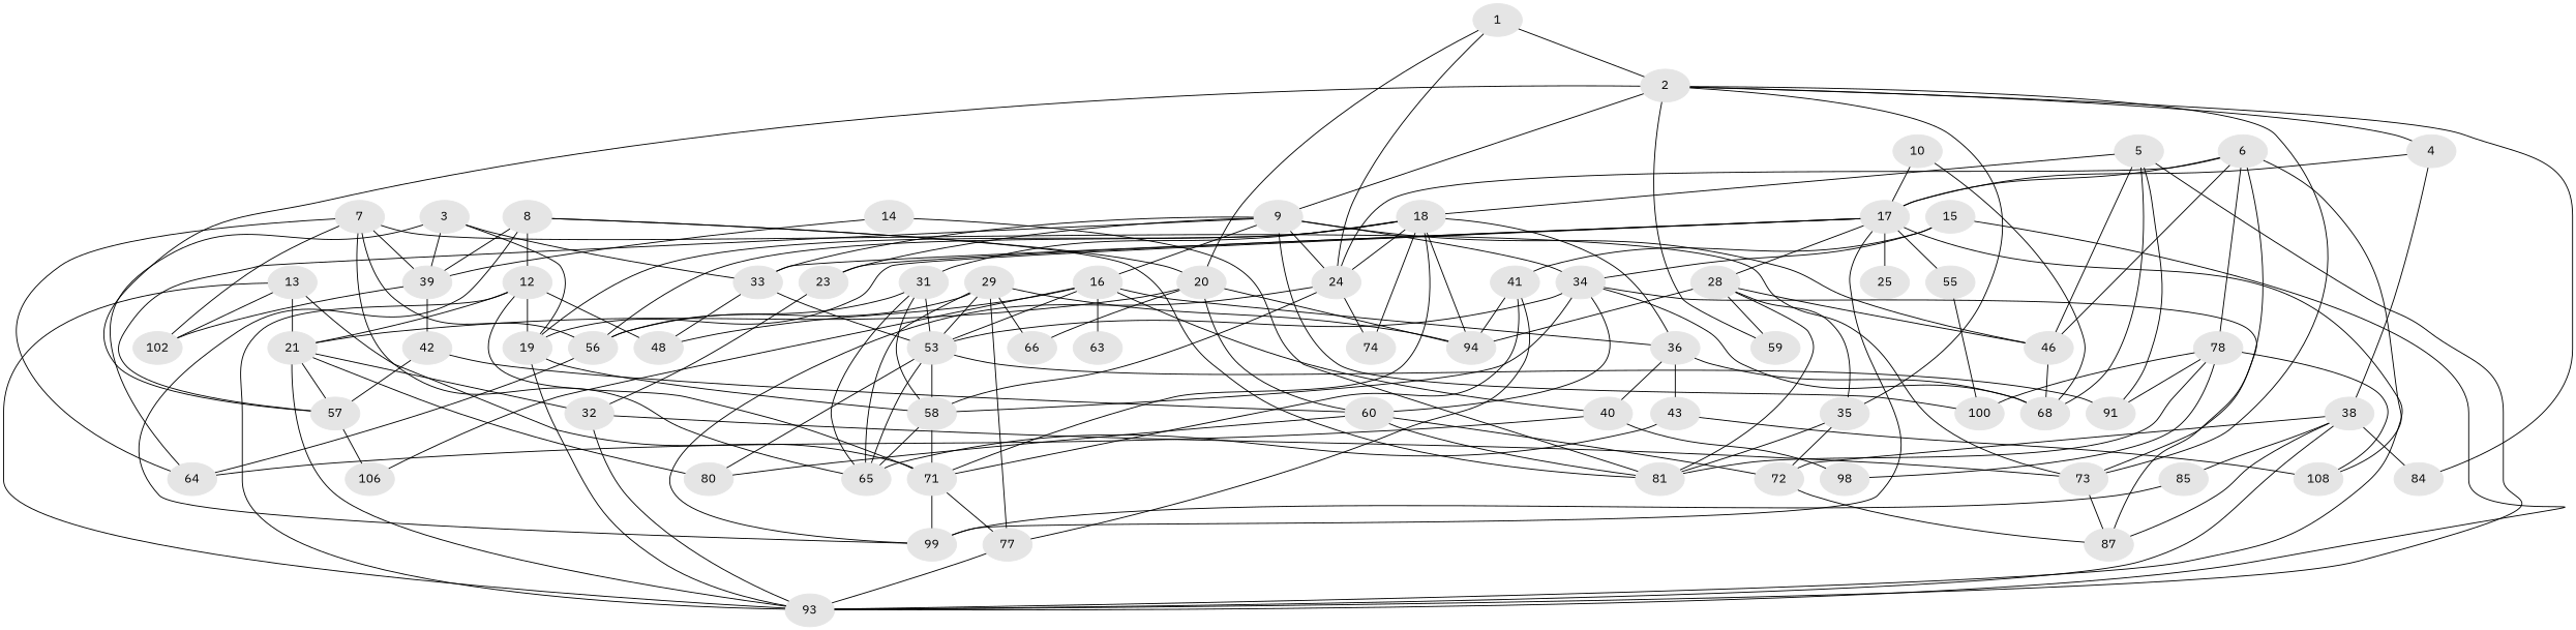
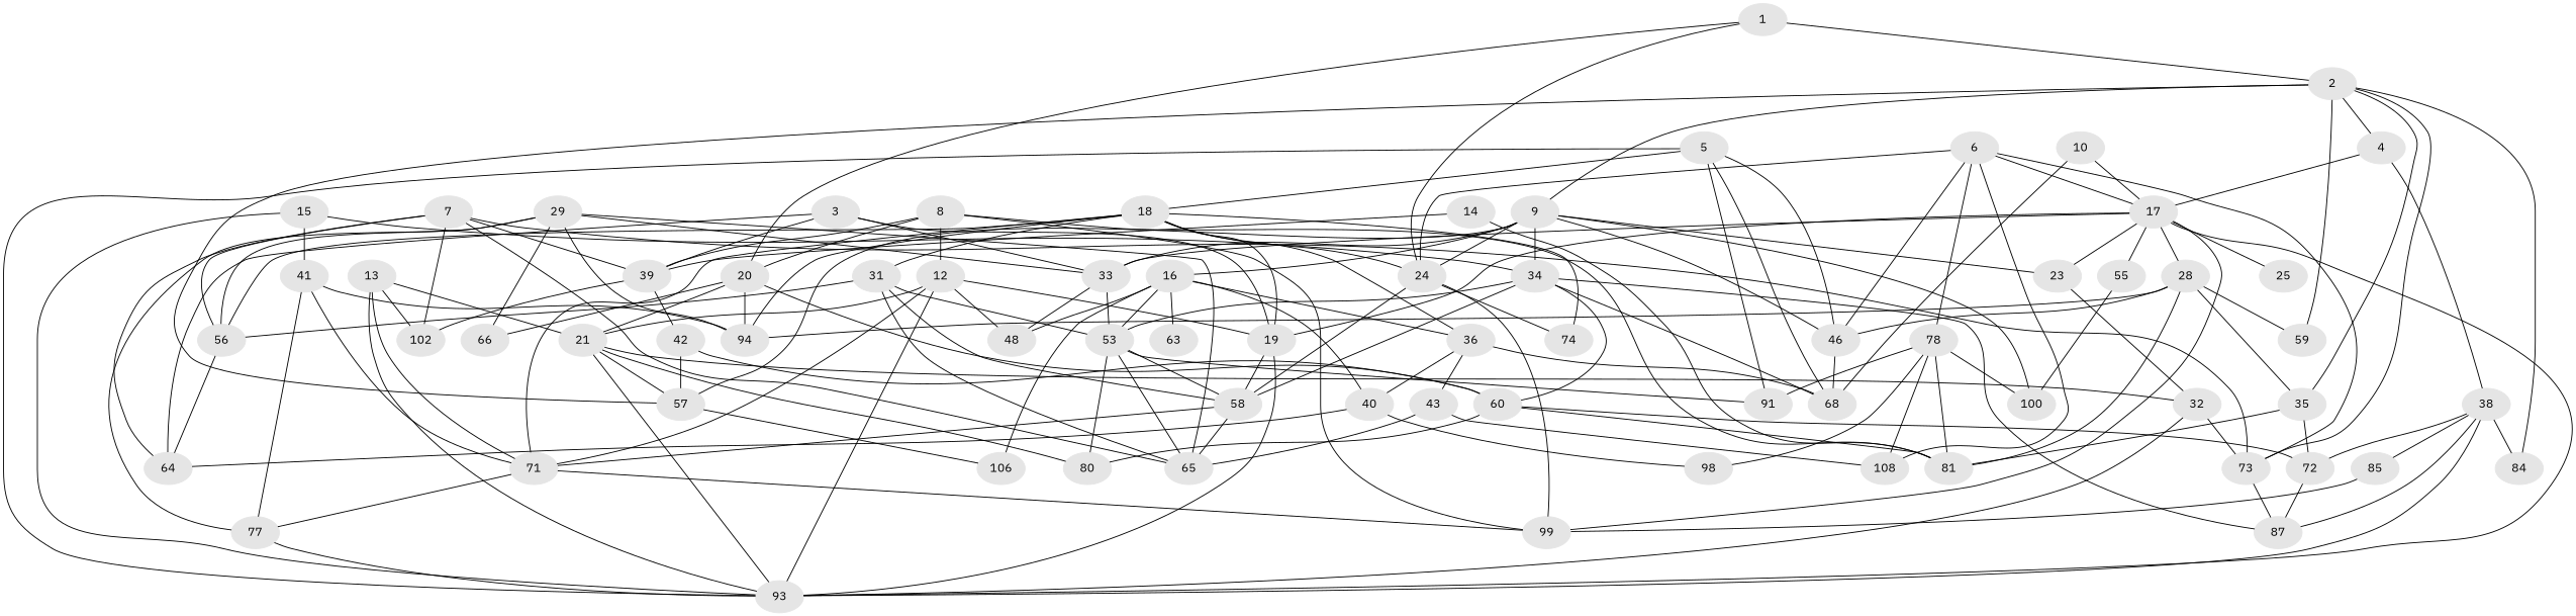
  graph {
    fontname="IBM Plex Sans"
    node [color=gray90 fontname="IBM Plex Sans" style=filled]
    edge [fontname="IBM Plex Sans"]
    2 [super="+30"]
    4
    9 [super="+37"]
    35 [super="+51"]
    57 [super="+61"]
    59
    73
    84
    1
    20 [super="+44"]
    24 [super="+75"]
    21 [super="+27"]
    94 [super="+97"]
    60 [super="+70"]
    66
    99
    74
    58 [super="+67"]
    17 [super="+26"]
    38 [super="+92"]
    33 [super="+47"]
    46
    16 [super="+22"]
    23
    34 [super="+82"]
    100
    81 [super="+90"]
    72
    106
    87
    3 [super="+95"]
    19 [super="+50"]
    39 [super="+86"]
    64
    93 [super="+105"]
    48
    53
    102
    42
    25
    28 [super="+52"]
    55
    85
    5 [super="+11"]
    18 [super="+103"]
    68 [super="+79"]
    91
    56
    71 [super="+88"]
    36 [super="+101"]
    31 [super="+69"]
    6 [super="+62"]
    78
    108
    98
    7 [super="+45"]
    65 [super="+89"]
    8 [super="+104"]
    12 [super="+54"]
    40
    63
    32
    10
    80
    77 [super="+96"]
    13 [super="+107"]
    14
    15
    41 [super="+49"]
    43 [super="+83"]
    29 [super="+76"]
    2 -- 4
    2 -- 9
    2 -- 35
    2 -- 57
    2 -- 59
    2 -- 73
    2 -- 84
    4 -- 17
    4 -- 38
    9 -- 57
    9 -- 24
    9 -- 33 [weight=2]
    9 -- 46
    9 -- 16
    9 -- 23
    9 -- 34
    9 -- 100
    35 -- 81
    35 -- 72
    57 -- 106
    73 -- 87
    1 -- 2 [weight=2]
    1 -- 20
    1 -- 24
    20 -- 21
    20 -- 94
    20 -- 60
    20 -- 66
    24 -- 99
    24 -- 74
    24 -- 58
    21 -- 57
    21 -- 93
    21 -- 32
    21 -- 80
    60 -- 81
    60 -- 72
    60 -- 80
    58 -- 71 [weight=2]
    58 -- 65 [weight=2]
    17 -- 99
    17 -- 33
    17 -- 23
    17 -- 19
    17 -- 93
    17 -- 25 [weight=2]
    17 -- 28
    17 -- 55
    38 -- 84
    38 -- 72
    38 -- 87
    38 -- 93
    38 -- 85
    33 -- 48
    33 -- 53
    46 -- 68
    16 -- 106
    16 -- 48
    16 -- 53
    16 -- 36
    16 -- 40
    16 -- 63 [weight=2]
    23 -- 32
    34 -- 60
    34 -- 58
    34 -- 87
    34 -- 53
    34 -- 68
    72 -- 87
    3 -- 33
    3 -- 19
    3 -- 39
    3 -- 64
    19 -- 58 [weight=2]
    19 -- 93
    39 -- 102
    39 -- 42
    53 -- 58
    53 -- 91
    53 -- 65
    53 -- 80
    42 -- 57
    42 -- 60
    28 -- 35
    28 -- 59
    28 -- 94
    28 -- 46
    28 -- 81
    55 -- 100
    85 -- 99
    5 -- 46
    5 -- 93
    5 -- 18
    5 -- 68
    5 -- 91
    18 -- 24
    18 -- 94
    18 -- 74
    18 -- 19
    18 -- 56
    18 -- 71
    18 -- 36
    18 -- 31
    56 -- 64
    71 -- 99
    71 -- 77
    36 -- 68
    36 -- 40
    36 -- 43
    31 -- 58
    31 -- 53
    31 -- 56
    31 -- 65
    6 -- 73
    6 -- 24
    6 -- 17
    6 -- 46
    6 -- 78
    6 -- 108
    78 -- 100
    78 -- 81
    78 -- 91
    78 -- 108
    78 -- 98
    7 -- 73
    7 -- 39
    7 -- 64
    7 -- 102
    7 -- 56
    7 -- 65
    8 -- 20 [weight=2]
    8 -- 99
    8 -- 81
    8 -- 39
    8 -- 12 [weight=2]
    12 -- 21
    12 -- 19
    12 -- 93
    12 -- 48
    12 -- 71
    40 -- 64
    40 -- 98
    32 -- 73
    32 -- 93
    10 -- 17
    10 -- 68
    77 -- 93
    13 -- 21
    13 -- 93
    13 -- 102
    13 -- 71 [weight=2]
    14 -- 81
    14 -- 39
    15 -- 34
    15 -- 93
    15 -- 41
    41 -- 94
    41 -- 71
    41 -- 77
    43 -- 108
    43 -- 65
    29 -- 94
    29 -- 66
-   29 -- 53
+   29 -- 33
    29 -- 56
    29 -- 65
    29 -- 77
  }
